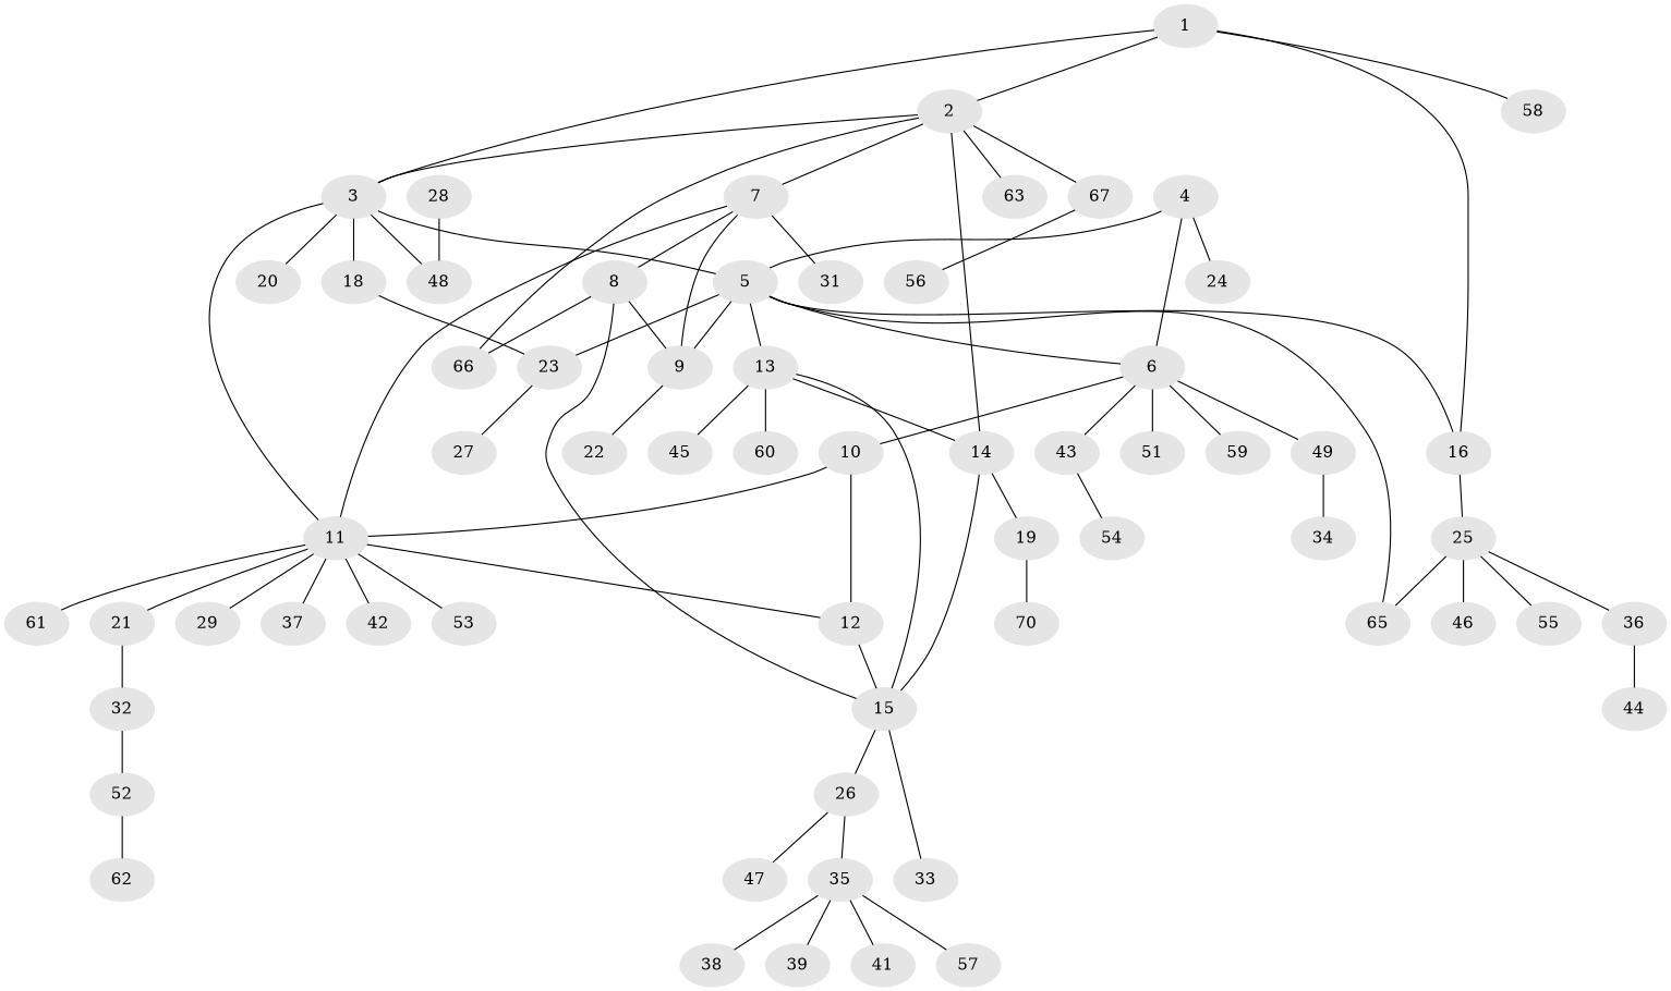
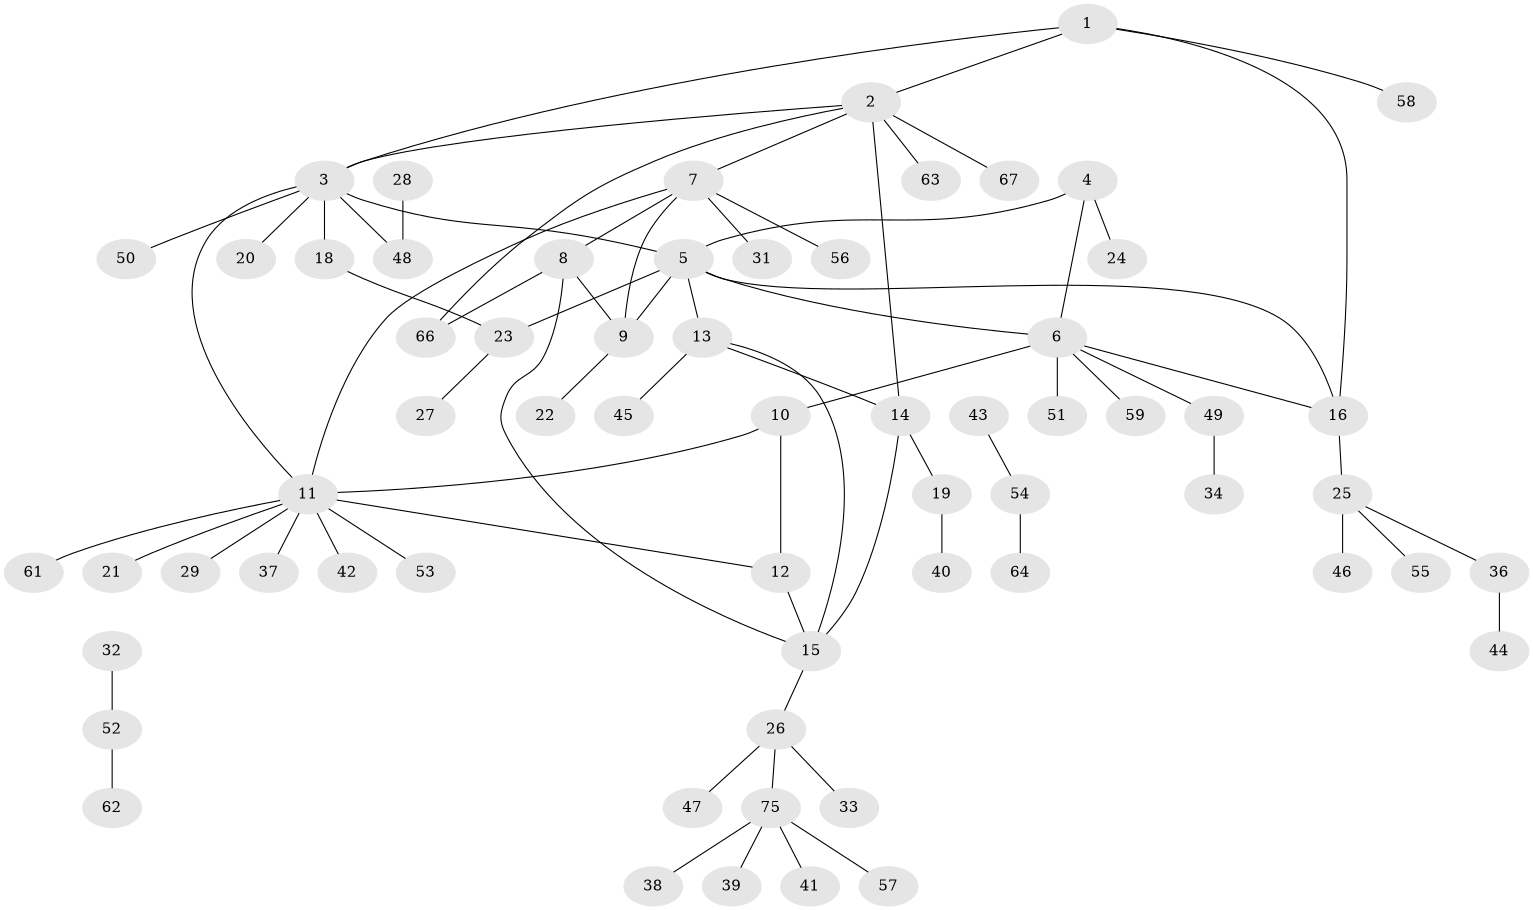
  graph {
    node [color=gray90 style=filled]
    1
    2
    3
    16
    58
    7
    14
    63
    66
    67
    5
    11
    18
    20
    48
+   50
    25
    9
    8
    31
    56
    15
    19
    6
    13
    23
-   65
    12
    21
    29
    37
    42
    53
    61
    4
    24
    10
    43
    49
    51
    59
    22
    45
-   60
    27
    54
    34
    26
    32
-   40 [label=70]
+   40
    28
    33
-   35
+   35 [label=75]
    47
    36
    46
    55
    52
    44
    38
    39
    41
    57
    62
+   64
    1 -- 2
    1 -- 3
    1 -- 16
    1 -- 58
    2 -- 3
    2 -- 7
    2 -- 14
    2 -- 63
    2 -- 66
    2 -- 67
    3 -- 5
    3 -- 11
    3 -- 18
    3 -- 20
    3 -- 48
+   3 -- 50
    16 -- 25
    7 -- 11
    7 -- 9
    7 -- 8
    7 -- 31
-   67 -- 56
+   7 -- 56
    14 -- 15
    14 -- 19
    5 -- 16
    5 -- 9
    5 -- 6
    5 -- 13
    5 -- 23
-   5 -- 65
    11 -- 12
    11 -- 21
    11 -- 29
    11 -- 37
    11 -- 42
    11 -- 53
    11 -- 61
    18 -- 23
-   25 -- 65
    25 -- 36
    25 -- 46
    25 -- 55
    9 -- 22
    8 -- 66
    8 -- 9
    8 -- 15
    15 -- 26
    19 -- 40
    6 -- 10
-   6 -- 43
+   6 -- 16
    6 -- 49
    6 -- 51
    6 -- 59
    13 -- 14
    13 -- 15
    13 -- 45
-   13 -- 60
    23 -- 27
    12 -- 15
-   21 -- 32
    4 -- 5
    4 -- 6
    4 -- 24
    10 -- 11
    10 -- 12
    43 -- 54
    49 -- 34
-   15 -- 33
+   54 -- 64
+   26 -- 33
    26 -- 35
    26 -- 47
    32 -- 52
    28 -- 48
    35 -- 38
    35 -- 39
    35 -- 41
    35 -- 57
    36 -- 44
    52 -- 62
  }
